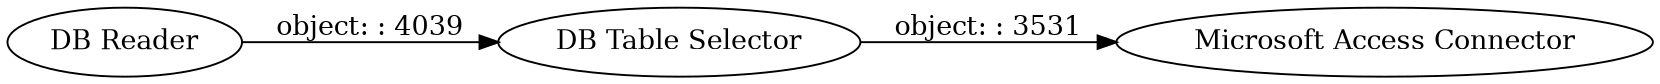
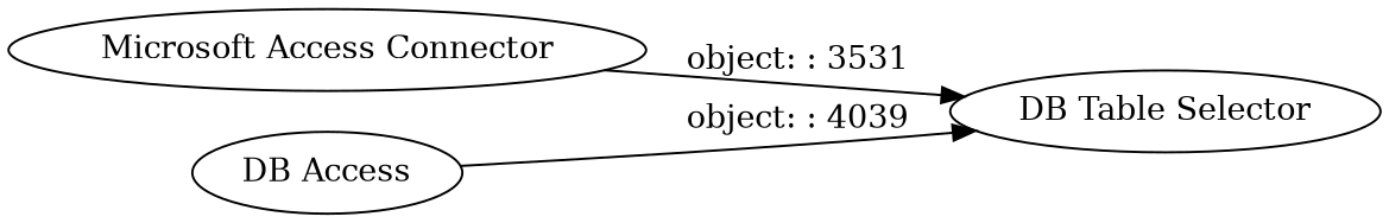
  digraph {
    rankdir=LR
    n1 [label="Microsoft Access Connector"]
    n2 [label="DB Table Selector"]
-   n3 [label="DB Reader"]
-   n2 -> n1 [label="object: : 3531"]
+   n3 [label="DB Access"]
+   n1 -> n2 [label="object: : 3531"]
    n3 -> n2 [label="object: : 4039"]
  }
